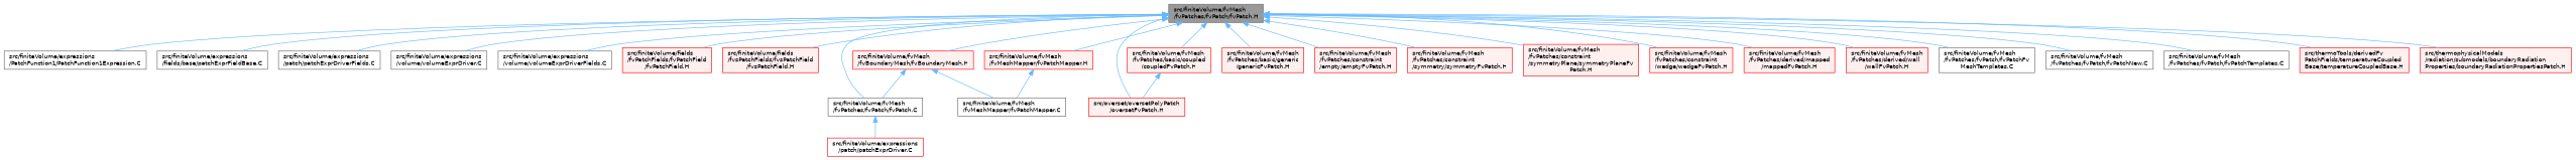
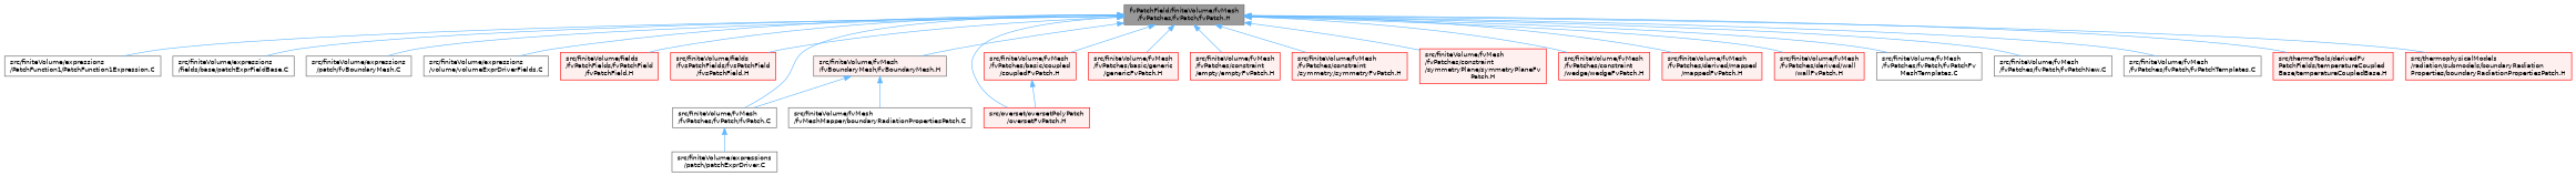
  digraph {
    node [color=red fillcolor="#FFF0F0" fontname=Helvetica fontsize=10 shape=box style=filled]
    edge [color=steelblue1 dir=back fontname=Helvetica fontsize=10 labelfontname=Helvetica labelfontsize=10 style=solid]
-   n1 [color=gray40 fillcolor=grey60 fontcolor=black height=0.2 label="src/finiteVolume/fvMesh\l/fvPatches/fvPatch/fvPatch.H" width=0.4]
+   n1 [color=gray40 fillcolor=grey60 fontcolor=black height=0.2 label="fvPatchField/finiteVolume/fvMesh\l/fvPatches/fvPatch/fvPatch.H" width=0.4]
    n2 [color=grey40 fillcolor=white height=0.2 label="src/finiteVolume/expressions\l/PatchFunction1/PatchFunction1Expression.C" width=0.4]
    n3 [color=grey40 fillcolor=white height=0.2 label="src/finiteVolume/expressions\l/fields/base/patchExprFieldBase.C" width=0.4]
-   n4 [color=grey40 fillcolor=white height=0.2 label="src/finiteVolume/expressions\l/patch/patchExprDriverFields.C" width=0.4]
-   n5 [color=grey40 fillcolor=white height=0.2 label="src/finiteVolume/expressions\l/volume/volumeExprDriver.C" width=0.4]
+   n4 [color=grey40 fillcolor=white height=0.2 label="src/finiteVolume/expressions\l/patch/fvBoundaryMesh.C" width=0.4]
    n6 [color=grey40 fillcolor=white height=0.2 label="src/finiteVolume/expressions\l/volume/volumeExprDriverFields.C" width=0.4]
    n7 [height=0.2 label="src/finiteVolume/fields\l/fvPatchFields/fvPatchField\l/fvPatchField.H" width=0.4]
    n8 [height=0.2 label="src/finiteVolume/fields\l/fvsPatchFields/fvsPatchField\l/fvsPatchField.H" width=0.4]
-   n9 [height=0.2 label="src/finiteVolume/fvMesh\l/fvBoundaryMesh/fvBoundaryMesh.H" width=0.4]
+   n9 [color=grey40 height=0.2 label="src/finiteVolume/fvMesh\l/fvBoundaryMesh/fvBoundaryMesh.H" width=0.4]
    n10 [color=grey40 fillcolor=white height=0.2 label="src/finiteVolume/fvMesh\l/fvPatches/fvPatch/fvPatch.C" width=0.4]
    n11 [height=0.2 label="src/overset/oversetPolyPatch\l/oversetFvPatch.H" width=0.4]
-   n12 [height=0.2 label="src/finiteVolume/fvMesh\l/fvMeshMapper/fvPatchMapper.H" width=0.4]
    n13 [height=0.2 label="src/finiteVolume/fvMesh\l/fvPatches/basic/coupled\l/coupledFvPatch.H" width=0.4]
    n14 [height=0.2 label="src/finiteVolume/fvMesh\l/fvPatches/basic/generic\l/genericFvPatch.H" width=0.4]
    n15 [height=0.2 label="src/finiteVolume/fvMesh\l/fvPatches/constraint\l/empty/emptyFvPatch.H" width=0.4]
    n16 [height=0.2 label="src/finiteVolume/fvMesh\l/fvPatches/constraint\l/symmetry/symmetryFvPatch.H" width=0.4]
    n17 [height=0.2 label="src/finiteVolume/fvMesh\l/fvPatches/constraint\l/symmetryPlane/symmetryPlaneFv\lPatch.H" width=0.4]
    n18 [height=0.2 label="src/finiteVolume/fvMesh\l/fvPatches/constraint\l/wedge/wedgeFvPatch.H" width=0.4]
    n19 [height=0.2 label="src/finiteVolume/fvMesh\l/fvPatches/derived/mapped\l/mappedFvPatch.H" width=0.4]
    n20 [height=0.2 label="src/finiteVolume/fvMesh\l/fvPatches/derived/wall\l/wallFvPatch.H" width=0.4]
    n21 [color=grey40 fillcolor=white height=0.2 label="src/finiteVolume/fvMesh\l/fvPatches/fvPatch/fvPatchFv\lMeshTemplates.C" width=0.4]
    n22 [color=grey40 fillcolor=white height=0.2 label="src/finiteVolume/fvMesh\l/fvPatches/fvPatch/fvPatchNew.C" width=0.4]
    n23 [color=grey40 fillcolor=white height=0.2 label="src/finiteVolume/fvMesh\l/fvPatches/fvPatch/fvPatchTemplates.C" width=0.4]
    n24 [height=0.2 label="src/thermoTools/derivedFv\lPatchFields/temperatureCoupled\lBase/temperatureCoupledBase.H" width=0.4]
    n25 [height=0.2 label="src/thermophysicalModels\l/radiation/submodels/boundaryRadiation\lProperties/boundaryRadiationPropertiesPatch.H" width=0.4]
-   n26 [fillcolor=white height=0.2 label="src/finiteVolume/expressions\l/patch/patchExprDriver.C" width=0.4]
-   n27 [color=grey40 fillcolor=white height=0.2 label="src/finiteVolume/fvMesh\l/fvMeshMapper/fvPatchMapper.C" width=0.4]
+   n26 [color=grey40 fillcolor=white height=0.2 label="src/finiteVolume/expressions\l/patch/patchExprDriver.C" width=0.4]
+   n27 [color=grey40 fillcolor=white height=0.2 label="src/finiteVolume/fvMesh\l/fvMeshMapper/boundaryRadiationPropertiesPatch.C" width=0.4]
    n1 -> n2
    n1 -> n3
    n1 -> n4
-   n1 -> n5
    n1 -> n6
    n1 -> n7
    n1 -> n8
    n1 -> n9
    n1 -> n10
    n1 -> n11
-   n1 -> n12
    n1 -> n13
    n1 -> n14
    n1 -> n15
    n1 -> n16
    n1 -> n17
    n1 -> n18
    n1 -> n19
    n1 -> n20
    n1 -> n21
    n1 -> n22
    n1 -> n23
    n1 -> n24
    n1 -> n25
    n9 -> n10
    n9 -> n27
    n10 -> n26
-   n12 -> n27
    n13 -> n11
  }
